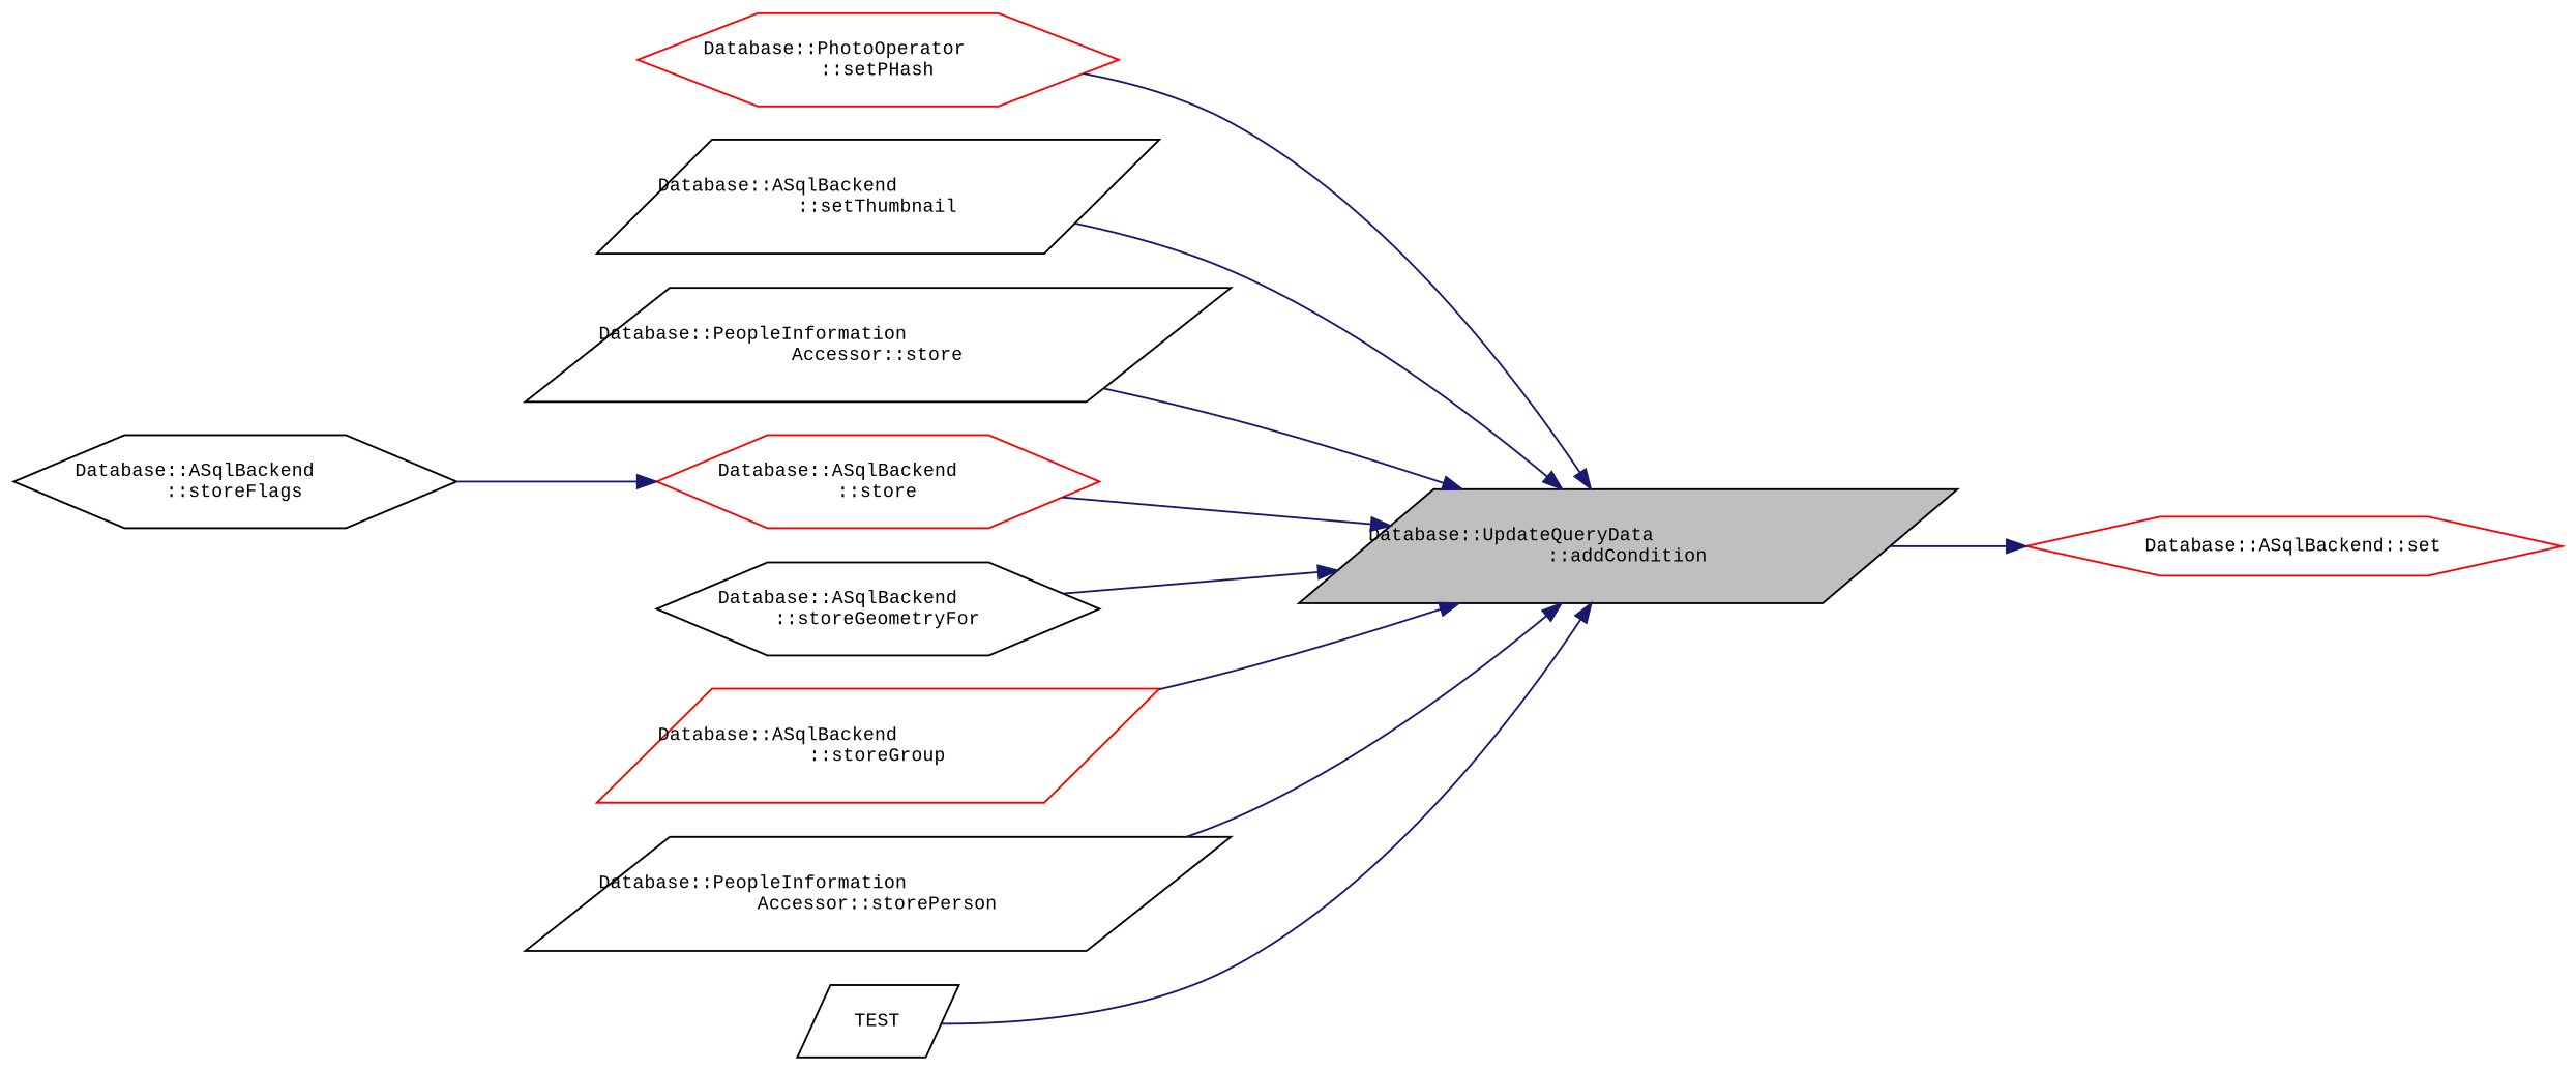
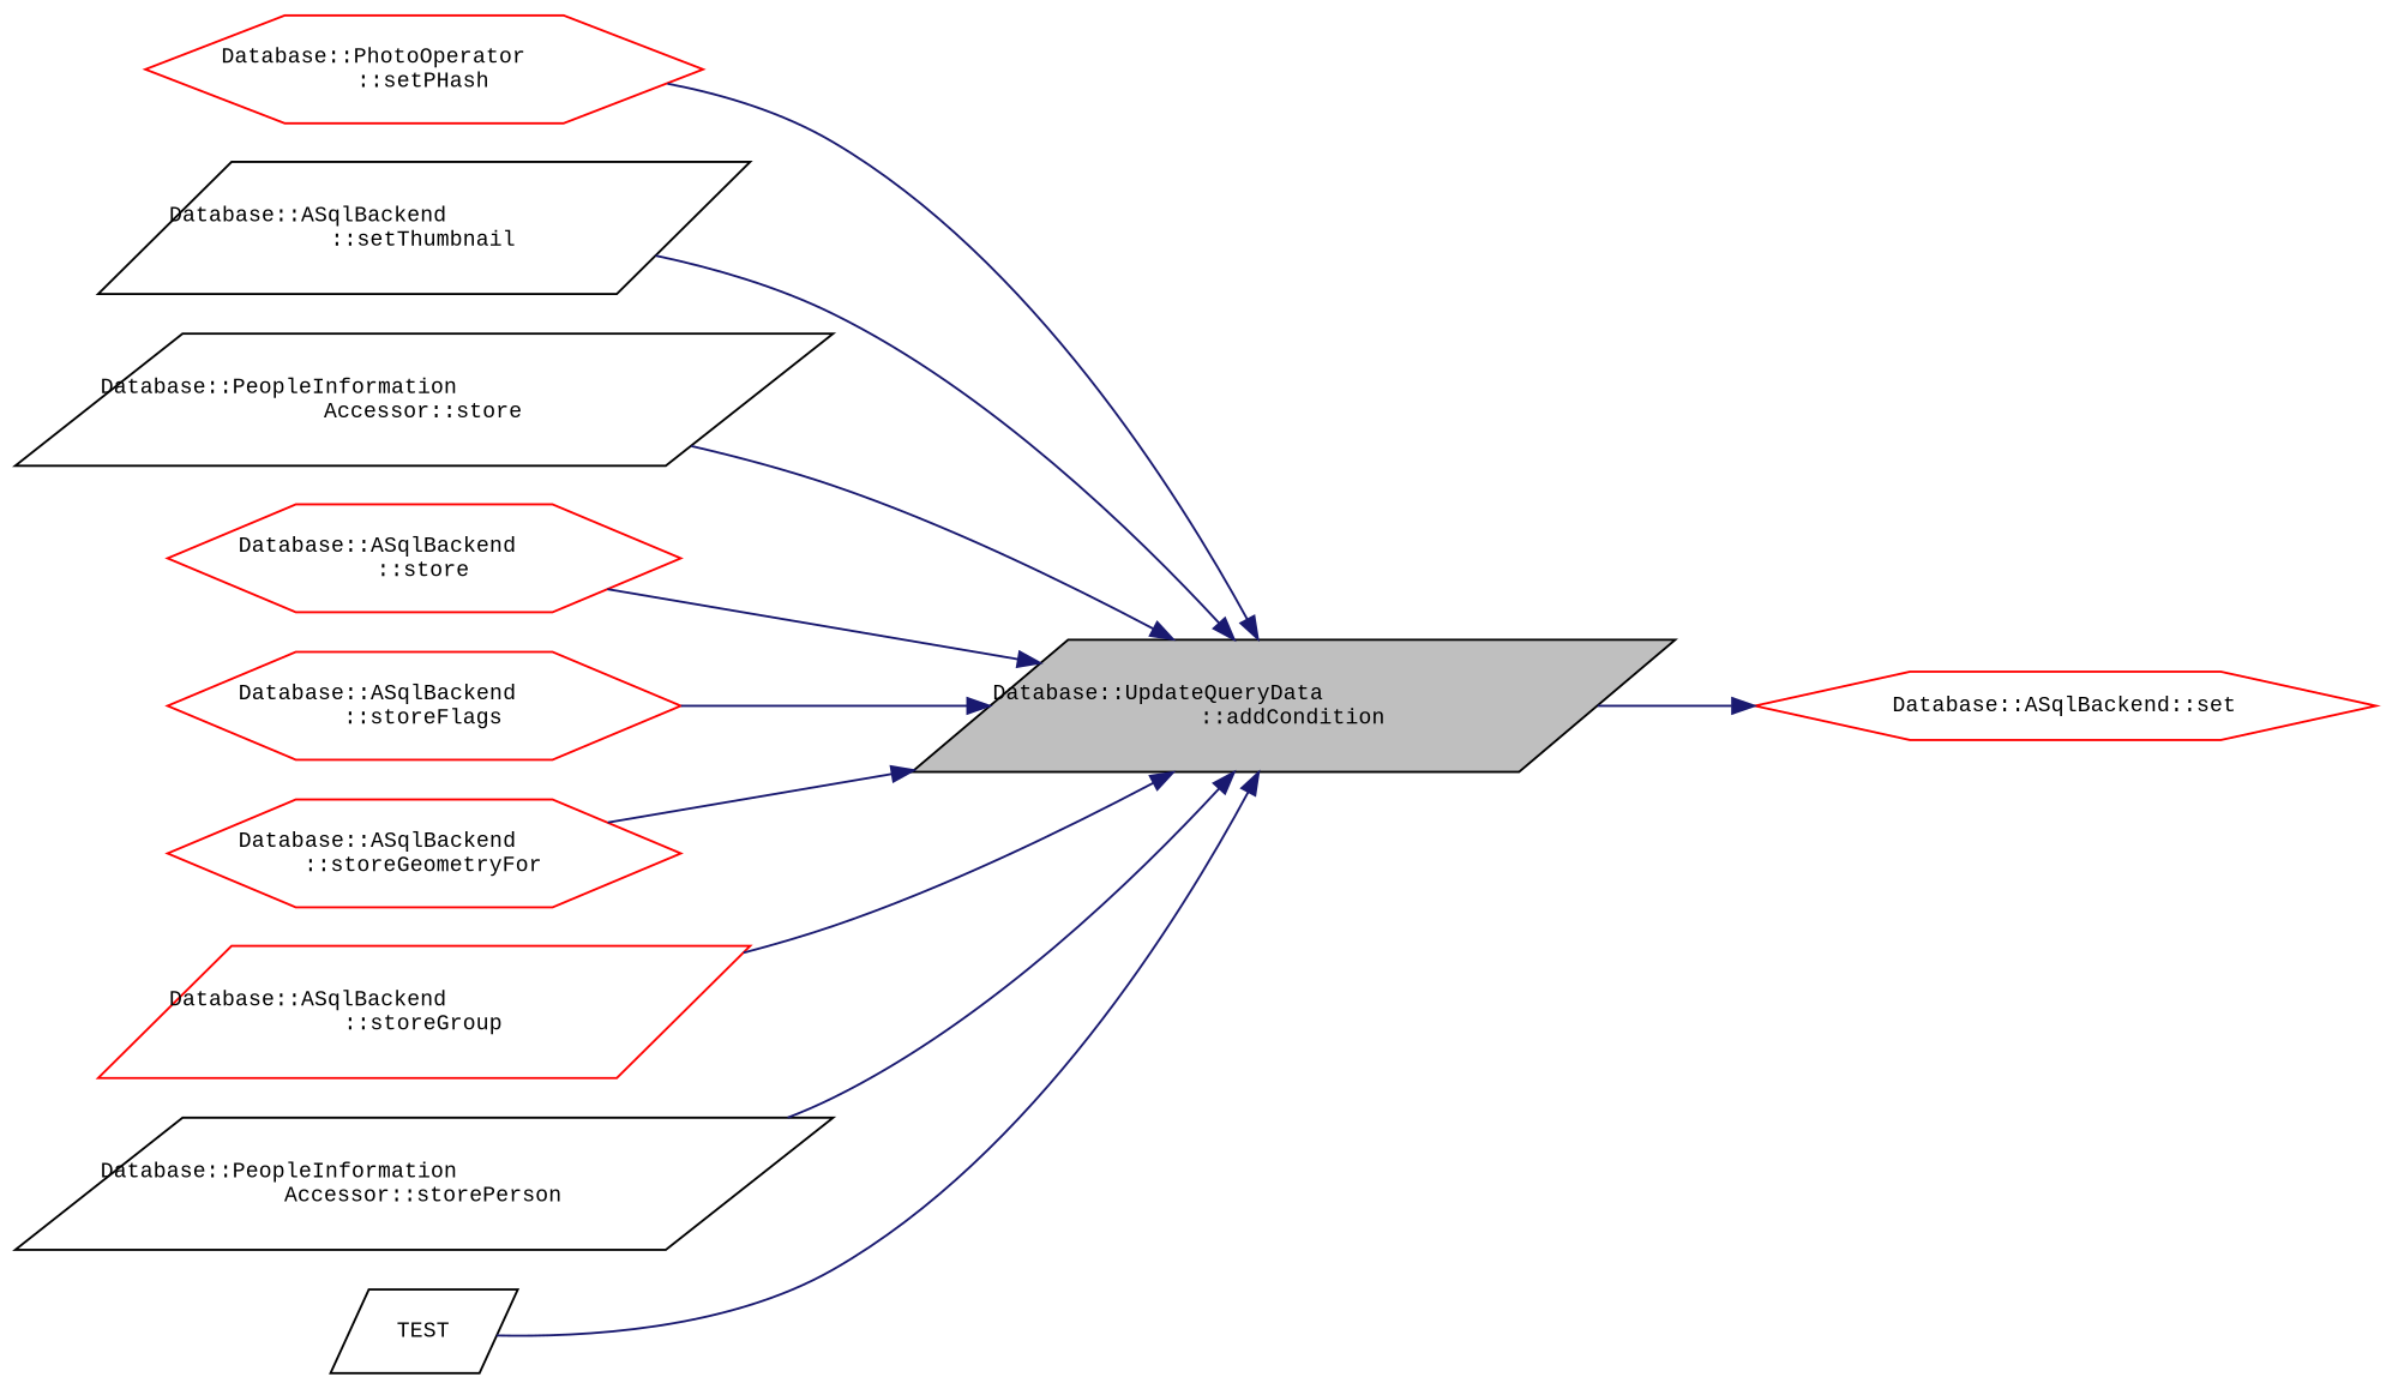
  digraph {
    fontname="Liberation Mono"
    rankdir=RL
    node [color=red fillcolor=white fontname="Liberation Mono" fontsize=10 shape=parallelogram style=filled]
    edge [color=midnightblue dir=back fontname="Liberation Mono" fontsize=10 labelfontname=Helvetica labelfontsize=10 style=solid]
    n1 [color=black fillcolor=grey75 fontcolor=black height=0.2 label="Database::UpdateQueryData\l::addCondition" width=0.4]
    n2 [height=0.2 label="Database::PhotoOperator\l::setPHash" shape=hexagon width=0.4]
    n3 [color=black height=0.2 label="Database::ASqlBackend\l::setThumbnail" width=0.4]
    n4 [color=black height=0.2 label="Database::PeopleInformation\lAccessor::store" width=0.4]
    n5 [height=0.2 label="Database::ASqlBackend\l::store" shape=hexagon width=0.4]
-   n6 [color=black height=0.2 label="Database::ASqlBackend\l::storeFlags" shape=hexagon width=0.4]
-   n7 [color=black height=0.2 label="Database::ASqlBackend\l::storeGeometryFor" shape=hexagon width=0.4]
+   n6 [height=0.2 label="Database::ASqlBackend\l::storeFlags" shape=hexagon width=0.4]
+   n7 [height=0.2 label="Database::ASqlBackend\l::storeGeometryFor" shape=hexagon width=0.4]
    n8 [height=0.2 label="Database::ASqlBackend\l::storeGroup" width=0.4]
    n9 [color=black height=0.2 label="Database::PeopleInformation\lAccessor::storePerson" width=0.4]
    n10 [color=black height=0.2 label=TEST width=0.4]
    n11 [height=0.2 label="Database::ASqlBackend::set" shape=hexagon width=0.4]
    n1 -> n2
    n1 -> n3
    n1 -> n4
    n1 -> n5
-   n5 -> n6
+   n1 -> n6
    n1 -> n7
    n1 -> n8
    n1 -> n9
    n1 -> n10
    n11 -> n1
  }
